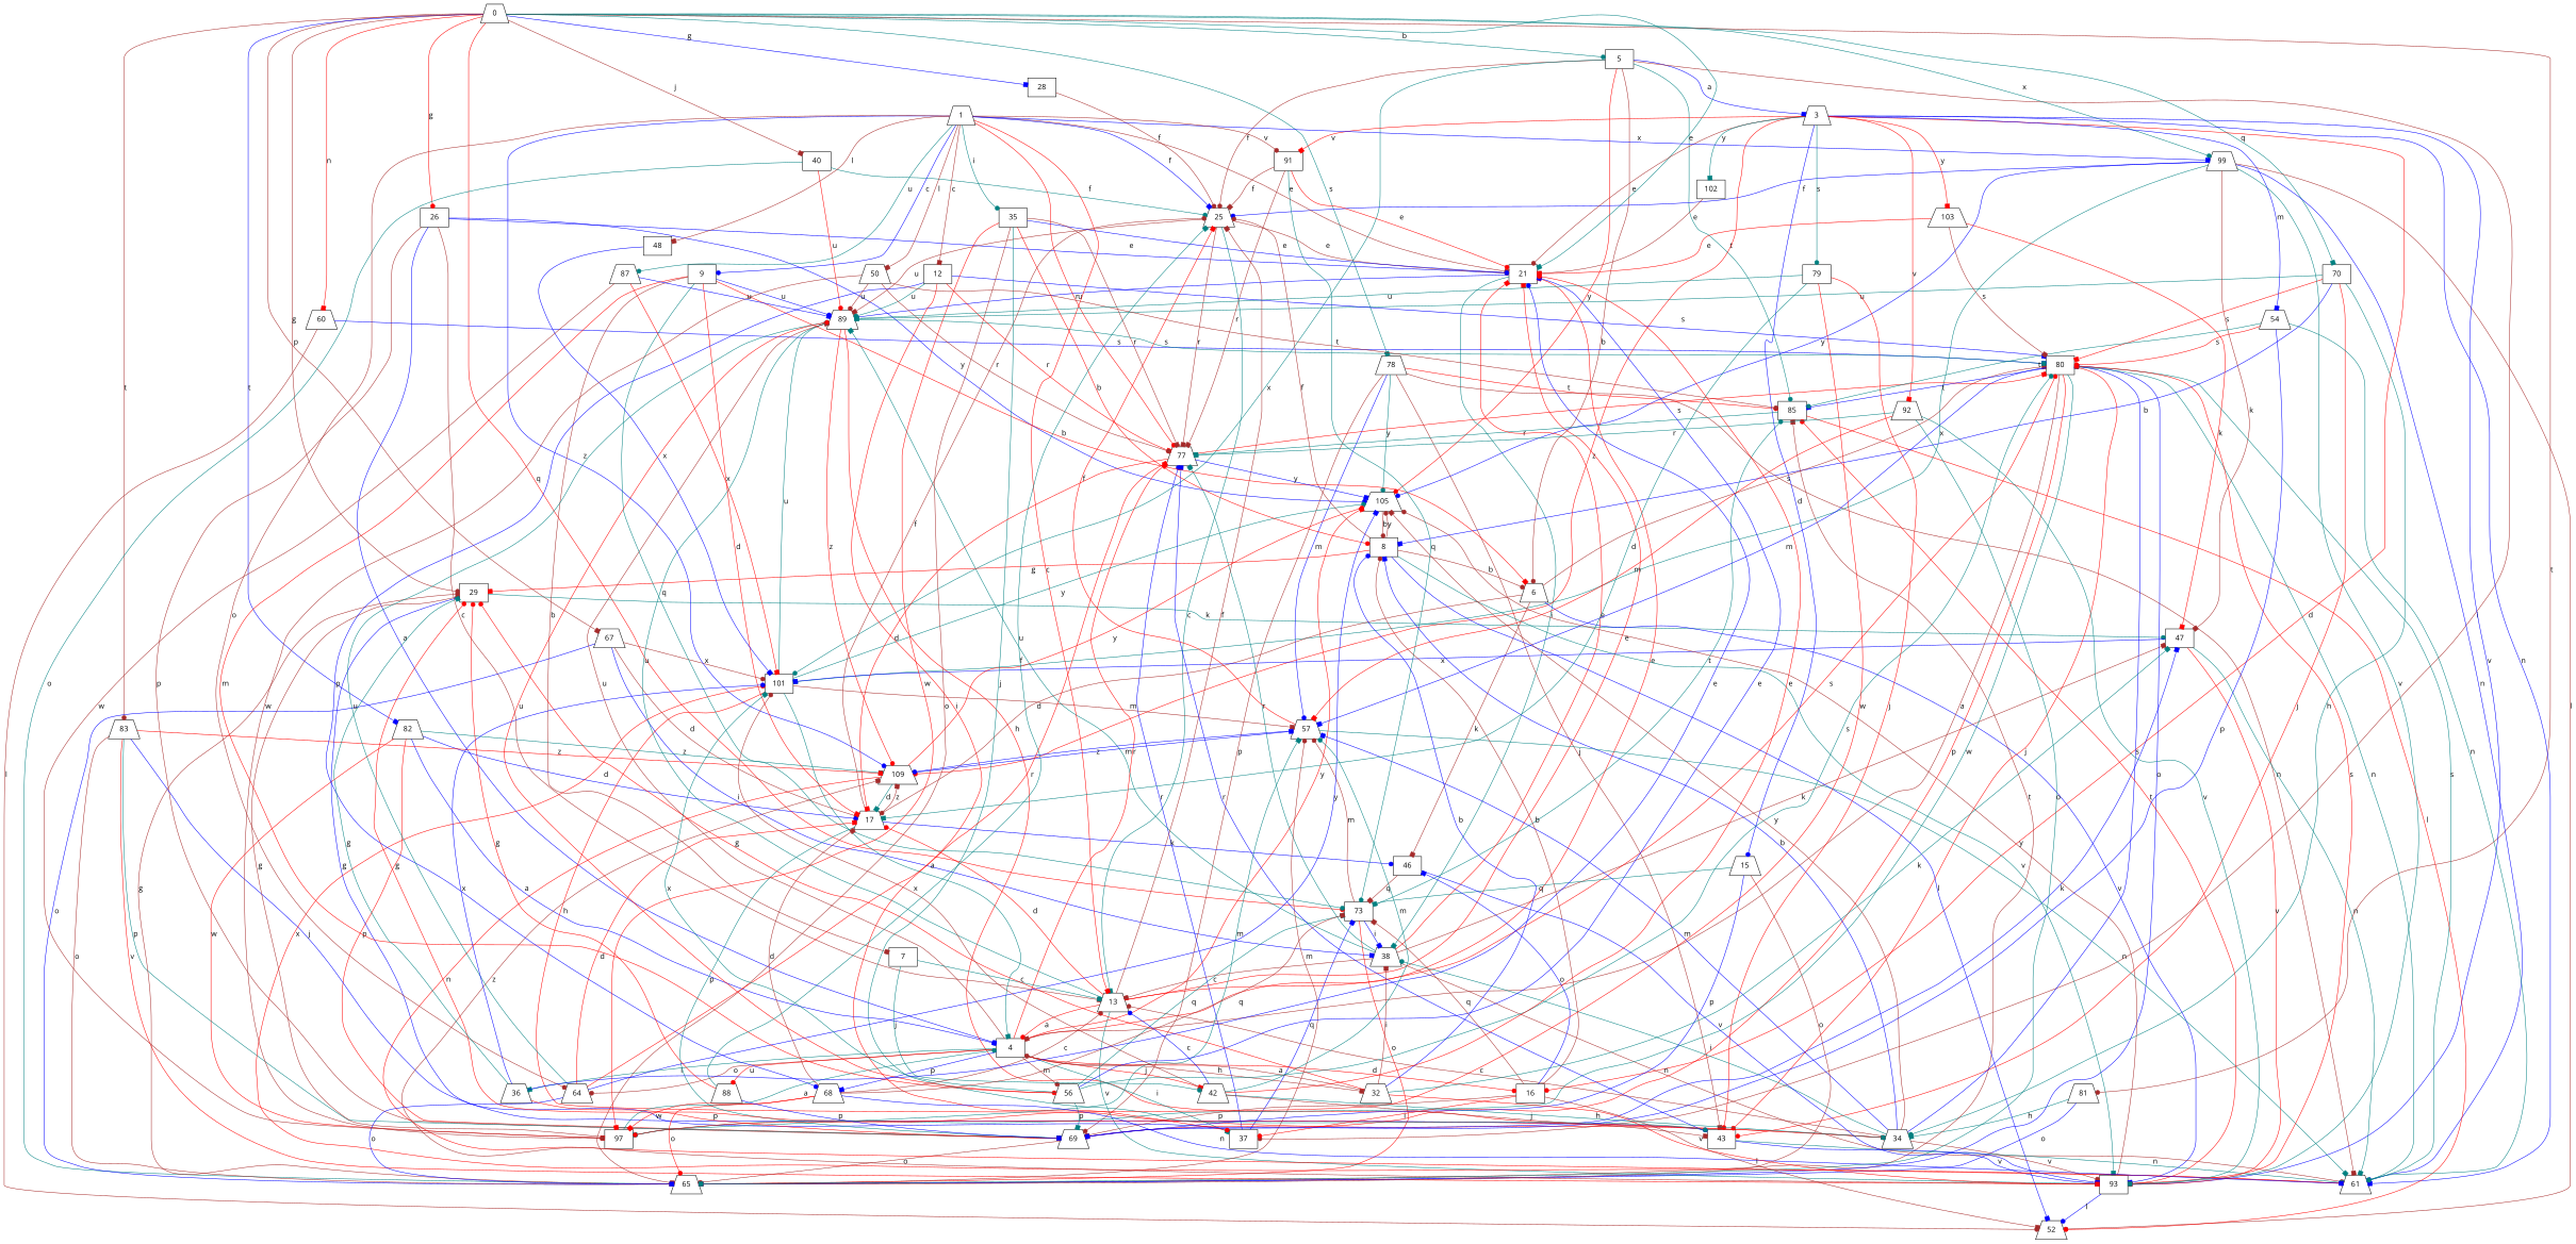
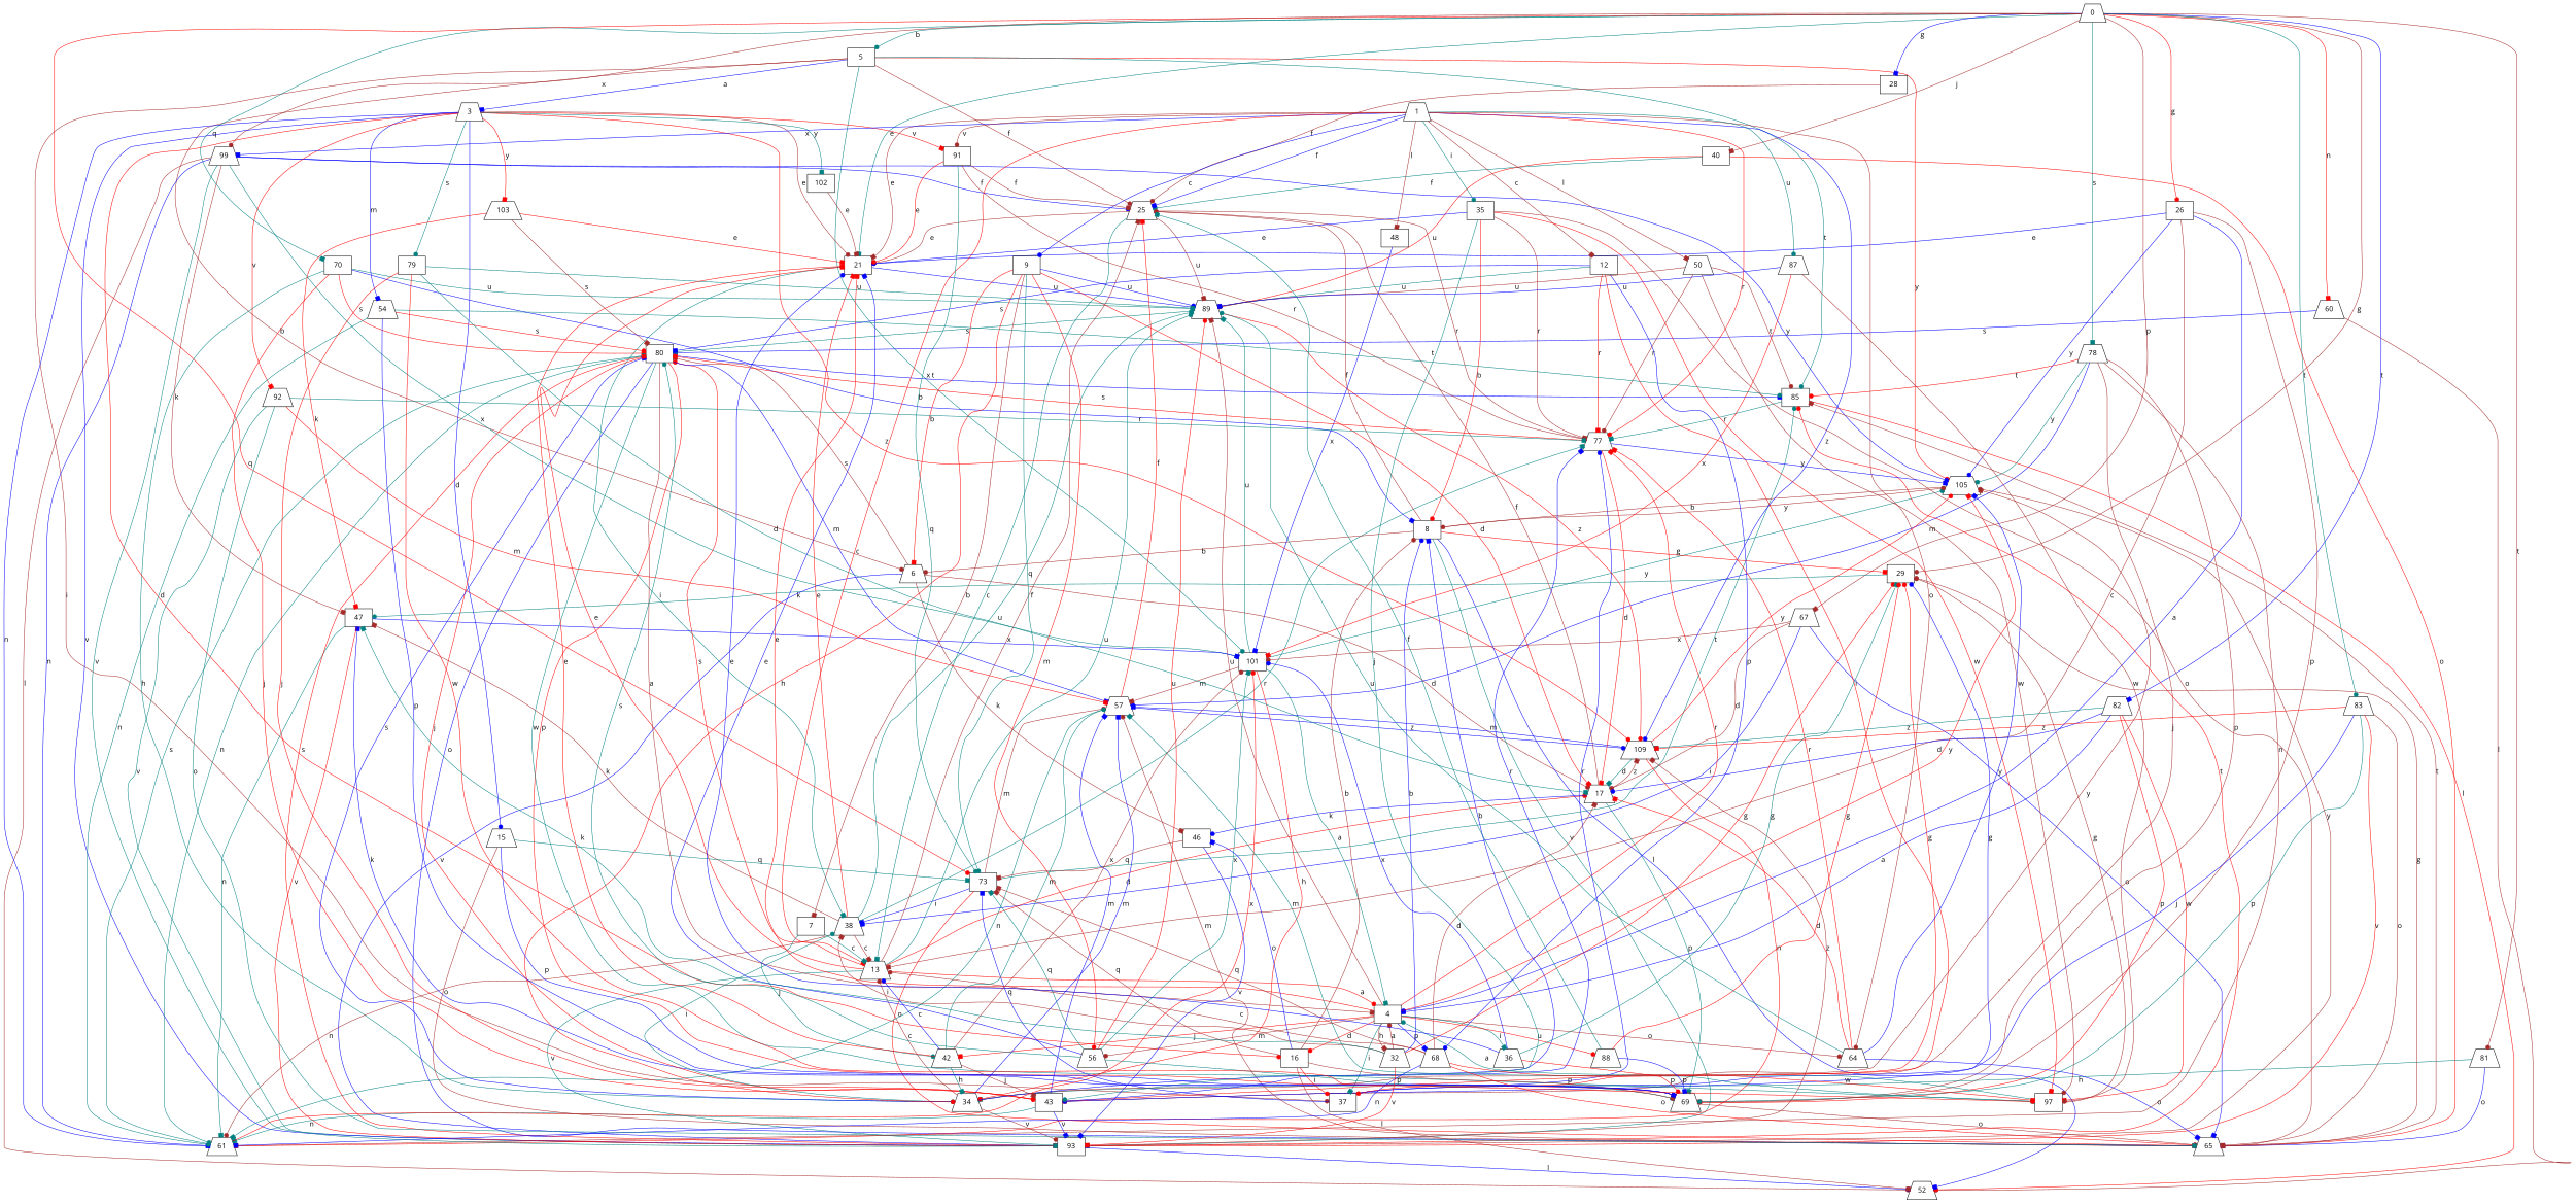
  strict digraph {
    fontname="Open Sans"
    node [fontname="Open Sans" shape=trapezium]
    edge [arrowhead=box color=brown fontname="Open Sans"]
    5 [shape=box]
    0
    21 [shape=box]
    26 [shape=box]
    28 [shape=box]
    29 [shape=box]
    40 [shape=box]
    60
    67
    70 [shape=box]
    73 [shape=box]
    78
    81
    82
    83
    99
    25
    3
    37 [shape=box]
    105
    6
    85 [shape=box]
    101 [shape=box]
    89
    38
    13
    4 [shape=box]
    69
    47 [shape=box]
    65
    80 [shape=box]
    52
    17
    8 [shape=box]
    34
    43 [shape=box]
    57
    61
    109
    97 [shape=box]
    93 [shape=box]
    1
    9 [shape=box]
    12 [shape=box]
    35 [shape=box]
    48 [shape=box]
    50
    64
    77
    87
    91 [shape=box]
    56
    7 [shape=box]
    68
    15
    16 [shape=box]
    54
    79 [shape=box]
    92
    102 [shape=box]
    103
    46 [shape=box]
    32
    36
    42
    88
    5 -> 25 [arrowhead=dot label=f]
    5 -> 3 [color=blue label=a]
    5 -> 37 [arrowhead=dot label=i]
    5 -> 105 [arrowhead=dot color=red label=y]
    5 -> 6 [arrowhead=dot label=b]
    5 -> 85 [arrowhead=dot color=teal label=t]
    5 -> 101 [arrowhead=dot color=teal label=x]
    0 -> 5 [arrowhead=dot color=teal label=b]
    0 -> 21 [color=teal label=e]
    0 -> 26 [arrowhead=dot color=red label=g]
    0 -> 28 [color=blue label=g]
    0 -> 29 [arrowhead=dot label=g]
    0 -> 40 [label=j]
    0 -> 60 [color=red label=n]
    0 -> 67 [label=p]
    0 -> 70 [color=teal label=q]
    0 -> 73 [arrowhead=dot color=red label=q]
    0 -> 78 [color=teal label=s]
    0 -> 81 [arrowhead=dot label=t]
    0 -> 82 [color=blue label=t]
-   0 -> 83 [arrowhead=dot label=t]
-   0 -> 99 [arrowhead=dot color=teal label=x]
+   0 -> 83 [arrowhead=dot color=teal label=t]
+   0 -> 99 [arrowhead=dot label=x]
    21 -> 89 [arrowhead=dot color=blue label=u]
    21 -> 38 [color=teal label=i]
    26 -> 21 [arrowhead=dot color=blue label=e]
    26 -> 105 [arrowhead=dot color=blue label=y]
    26 -> 13 [label=c]
    26 -> 4 [arrowhead=dot color=blue label=a]
    26 -> 69 [label=p]
    28 -> 25 [arrowhead=dot label=f]
    29 -> 47 [arrowhead=dot color=teal label=k]
    40 -> 25 [arrowhead=dot color=teal label=f]
    40 -> 89 [arrowhead=dot color=red label=u]
-   40 -> 65 [color=teal label=o]
+   40 -> 65 [color=red label=o]
    60 -> 80 [color=blue label=s]
    60 -> 52 [arrowhead=dot label=l]
    67 -> 101 [arrowhead=dot label=x]
    67 -> 38 [color=blue label=i]
    67 -> 65 [color=blue label=o]
    67 -> 17 [arrowhead=dot label=d]
    70 -> 89 [color=teal label=u]
    70 -> 80 [color=red label=s]
    70 -> 8 [color=blue label=b]
    70 -> 34 [arrowhead=dot color=teal label=h]
    70 -> 43 [arrowhead=dot color=red label=j]
    73 -> 85 [arrowhead=dot color=teal label=t]
    73 -> 38 [color=blue label=i]
    73 -> 65 [color=red label=o]
    73 -> 57 [arrowhead=dot label=m]
    78 -> 105 [arrowhead=dot color=teal label=y]
    78 -> 85 [arrowhead=dot color=red label=t]
    78 -> 69 [arrowhead=dot label=p]
    78 -> 43 [label=j]
    78 -> 57 [arrowhead=dot color=blue label=m]
    78 -> 61 [label=n]
    81 -> 65 [color=blue label=o]
    81 -> 34 [color=teal label=h]
    82 -> 4 [color=blue label=a]
    82 -> 69 [arrowhead=dot color=red label=p]
    82 -> 17 [arrowhead=dot color=blue label=d]
    82 -> 109 [color=teal label=z]
    82 -> 97 [color=red label=w]
    83 -> 69 [arrowhead=dot color=teal label=p]
    83 -> 65 [label=o]
    83 -> 43 [arrowhead=dot color=blue label=j]
    83 -> 109 [color=red label=z]
    83 -> 93 [color=red label=v]
    99 -> 25 [arrowhead=dot color=blue label=f]
    99 -> 105 [arrowhead=dot color=blue label=y]
    99 -> 101 [color=teal label=x]
    99 -> 47 [label=k]
    99 -> 52 [arrowhead=dot label=l]
    99 -> 61 [color=blue label=n]
    99 -> 93 [arrowhead=dot color=teal label=v]
    25 -> 21 [arrowhead=dot label=e]
    25 -> 89 [label=u]
    25 -> 13 [color=teal label=c]
    25 -> 77 [label=r]
    3 -> 21 [arrowhead=dot label=e]
    3 -> 61 [color=blue label=n]
    3 -> 109 [arrowhead=dot color=red label=z]
    3 -> 93 [arrowhead=dot color=blue label=v]
    3 -> 91 [color=red label=v]
    3 -> 15 [arrowhead=dot color=blue label=d]
    3 -> 16 [arrowhead=dot color=red label=d]
    3 -> 54 [color=blue label=m]
    3 -> 79 [arrowhead=dot color=teal label=s]
    3 -> 92 [color=red label=v]
    3 -> 102 [color=teal label=y]
    3 -> 103 [color=red label=y]
    37 -> 29 [arrowhead=dot color=blue label=g]
    37 -> 73 [color=blue label=q]
    37 -> 77 [arrowhead=dot color=blue label=r]
    105 -> 8 [arrowhead=dot label=b]
    6 -> 80 [label=s]
    6 -> 17 [arrowhead=dot label=d]
    6 -> 93 [color=blue label=v]
    6 -> 46 [label=k]
    85 -> 52 [arrowhead=dot color=red label=l]
    85 -> 77 [color=teal label=r]
    101 -> 105 [arrowhead=dot color=teal label=y]
    101 -> 89 [color=teal label=u]
    101 -> 4 [color=teal label=a]
    101 -> 34 [arrowhead=dot color=red label=h]
    101 -> 57 [label=m]
    89 -> 80 [color=teal label=s]
-   89 -> 34 [arrowhead=dot color=red label=h]
+   9 -> 34 [arrowhead=dot color=red label=h]
    89 -> 109 [arrowhead=dot color=red label=z]
    38 -> 21 [color=red label=e]
    38 -> 89 [color=teal label=u]
    38 -> 13 [label=c]
    38 -> 47 [label=k]
    38 -> 61 [arrowhead=dot label=n]
    38 -> 77 [color=teal label=r]
    13 -> 21 [color=red label=e]
    13 -> 25 [label=f]
    13 -> 89 [arrowhead=dot color=teal label=u]
    13 -> 4 [arrowhead=dot color=red label=a]
    13 -> 80 [arrowhead=dot color=red label=s]
    13 -> 17 [arrowhead=dot color=red label=d]
    13 -> 93 [arrowhead=dot color=teal label=v]
    4 -> 21 [color=red label=e]
    4 -> 37 [color=teal label=i]
    4 -> 105 [color=red label=y]
    4 -> 89 [label=u]
    4 -> 64 [arrowhead=dot label=o]
    4 -> 77 [color=red label=r]
    4 -> 56 [arrowhead=dot label=m]
    4 -> 68 [color=blue label=p]
    4 -> 16 [arrowhead=dot color=red label=d]
    4 -> 32 [label=h]
    4 -> 36 [color=teal label=i]
    4 -> 42 [color=red label=j]
    4 -> 88 [arrowhead=dot color=red label=u]
    69 -> 47 [color=blue label=k]
    69 -> 65 [arrowhead=dot label=o]
    47 -> 101 [color=blue label=x]
    47 -> 61 [color=teal label=n]
    47 -> 93 [color=red label=v]
    65 -> 29 [arrowhead=dot label=g]
    65 -> 85 [label=t]
    65 -> 57 [arrowhead=dot label=m]
    80 -> 85 [color=blue label=t]
    80 -> 4 [label=a]
    80 -> 69 [color=red label=p]
    80 -> 65 [arrowhead=dot color=blue label=o]
    80 -> 43 [arrowhead=dot color=red label=j]
    80 -> 57 [color=blue label=m]
    80 -> 61 [arrowhead=dot color=teal label=n]
    80 -> 97 [color=teal label=w]
    17 -> 25 [arrowhead=dot label=f]
    17 -> 69 [color=teal label=p]
    17 -> 109 [label=z]
    17 -> 46 [arrowhead=dot color=blue label=k]
    8 -> 29 [color=red label=g]
    8 -> 25 [arrowhead=dot label=f]
    8 -> 105 [arrowhead=dot label=y]
    8 -> 6 [arrowhead=dot label=b]
    8 -> 52 [color=blue label=l]
    8 -> 93 [color=teal label=v]
    34 -> 105 [label=y]
    34 -> 38 [arrowhead=dot color=teal label=i]
    34 -> 13 [arrowhead=dot label=c]
    34 -> 80 [color=blue label=s]
    34 -> 8 [color=blue label=b]
    34 -> 57 [color=blue label=m]
    34 -> 93 [arrowhead=dot label=v]
    43 -> 29 [arrowhead=dot color=red label=g]
+   43 -> 57 [color=blue label=m]
    43 -> 61 [color=teal label=n]
    43 -> 93 [color=blue label=v]
    43 -> 77 [color=blue label=r]
    57 -> 25 [color=red label=f]
    57 -> 61 [color=teal label=n]
    57 -> 109 [arrowhead=dot color=blue label=z]
    61 -> 101 [arrowhead=dot color=red label=x]
    61 -> 80 [color=teal label=s]
    109 -> 105 [arrowhead=dot color=red label=y]
    109 -> 17 [color=teal label=d]
    109 -> 57 [color=blue label=m]
    109 -> 61 [arrowhead=dot color=red label=n]
    97 -> 29 [arrowhead=dot label=g]
    97 -> 4 [arrowhead=dot color=teal label=a]
    97 -> 57 [color=teal label=m]
    93 -> 105 [arrowhead=dot label=y]
    93 -> 85 [arrowhead=dot color=red label=t]
    93 -> 80 [color=red label=s]
    93 -> 52 [arrowhead=dot color=blue label=l]
    93 -> 109 [label=z]
    1 -> 21 [label=e]
    1 -> 99 [color=blue label=x]
    1 -> 25 [color=blue label=f]
    1 -> 13 [color=red label=c]
    1 -> 109 [arrowhead=dot color=blue label=z]
    1 -> 9 [arrowhead=dot color=blue label=c]
    1 -> 12 [label=c]
    1 -> 35 [arrowhead=dot color=teal label=i]
    1 -> 48 [label=l]
    1 -> 50 [label=l]
    1 -> 64 [arrowhead=dot label=o]
    1 -> 77 [arrowhead=dot color=red label=r]
    1 -> 87 [arrowhead=dot color=teal label=u]
    1 -> 91 [arrowhead=dot label=v]
    9 -> 73 [arrowhead=dot color=teal label=q]
    9 -> 6 [color=red label=b]
    9 -> 89 [arrowhead=dot color=blue label=u]
    9 -> 17 [color=red label=d]
    9 -> 56 [arrowhead=dot color=red label=m]
    9 -> 7 [label=b]
    12 -> 37 [arrowhead=dot color=red label=i]
    12 -> 89 [arrowhead=dot color=teal label=u]
    12 -> 80 [color=blue label=s]
    12 -> 77 [color=red label=r]
    12 -> 68 [arrowhead=dot color=blue label=p]
    35 -> 21 [arrowhead=dot color=blue label=e]
    35 -> 65 [label=o]
    35 -> 8 [arrowhead=dot color=red label=b]
    35 -> 43 [arrowhead=dot color=teal label=j]
    35 -> 97 [color=red label=w]
    35 -> 77 [label=r]
    48 -> 101 [color=blue label=x]
    50 -> 85 [arrowhead=dot label=t]
    50 -> 89 [arrowhead=dot label=u]
    50 -> 97 [arrowhead=dot label=w]
    50 -> 77 [arrowhead=dot label=r]
    64 -> 105 [color=blue label=y]
    64 -> 89 [arrowhead=dot color=teal label=u]
    64 -> 65 [color=blue label=o]
    64 -> 17 [color=red label=d]
    64 -> 77 [color=red label=r]
    77 -> 105 [color=blue label=y]
    77 -> 80 [color=red label=s]
    77 -> 17 [color=red label=d]
    87 -> 101 [color=red label=x]
    87 -> 89 [color=blue label=u]
    87 -> 97 [arrowhead=dot label=w]
    91 -> 21 [arrowhead=dot color=red label=e]
    91 -> 73 [arrowhead=dot color=teal label=q]
    91 -> 25 [label=f]
    91 -> 77 [label=r]
    56 -> 21 [color=blue label=e]
    56 -> 73 [color=teal label=q]
    56 -> 101 [color=teal label=x]
    56 -> 89 [arrowhead=dot color=red label=u]
    56 -> 69 [color=teal label=p]
    56 -> 80 [arrowhead=dot color=teal label=s]
    7 -> 13 [color=teal label=c]
    7 -> 42 [arrowhead=dot color=teal label=j]
    68 -> 73 [label=q]
    68 -> 13 [arrowhead=dot label=c]
    68 -> 65 [arrowhead=dot color=red label=o]
    68 -> 17 [label=d]
    68 -> 61 [color=blue label=n]
    68 -> 97 [color=red label=w]
    15 -> 73 [color=teal label=q]
    15 -> 69 [arrowhead=dot color=blue label=p]
    15 -> 65 [label=o]
    16 -> 73 [label=q]
    16 -> 37 [arrowhead=dot color=red label=i]
    16 -> 69 [arrowhead=dot label=p]
    16 -> 52 [label=l]
    16 -> 8 [arrowhead=dot label=b]
    16 -> 46 [color=blue label=o]
    54 -> 85 [arrowhead=dot color=teal label=t]
    54 -> 69 [color=blue label=p]
    54 -> 80 [arrowhead=dot color=red label=s]
    54 -> 61 [arrowhead=dot color=teal label=n]
    79 -> 89 [color=teal label=u]
    79 -> 17 [color=teal label=d]
    79 -> 43 [arrowhead=dot color=red label=j]
    79 -> 97 [arrowhead=dot color=red label=w]
    92 -> 65 [color=teal label=o]
    92 -> 57 [color=red label=m]
    92 -> 93 [color=teal label=v]
    92 -> 77 [color=teal label=r]
    102 -> 21 [label=e]
    103 -> 21 [color=red label=e]
    103 -> 47 [color=red label=k]
    103 -> 80 [label=s]
    46 -> 73 [label=q]
    46 -> 93 [color=blue label=v]
    32 -> 29 [arrowhead=dot color=red label=g]
    32 -> 38 [label=i]
    32 -> 4 [arrowhead=dot label=a]
    32 -> 47 [color=teal label=k]
    32 -> 8 [arrowhead=dot color=blue label=b]
    32 -> 93 [color=red label=v]
    36 -> 21 [arrowhead=dot color=blue label=e]
    36 -> 29 [color=teal label=g]
    36 -> 101 [arrowhead=dot color=blue label=x]
    36 -> 69 [arrowhead=dot color=red label=p]
    42 -> 21 [arrowhead=dot color=red label=e]
    42 -> 101 [arrowhead=dot label=x]
    42 -> 13 [arrowhead=dot color=blue label=c]
    42 -> 34 [color=teal label=h]
    42 -> 43 [label=j]
    42 -> 57 [arrowhead=dot color=teal label=m]
    88 -> 29 [arrowhead=dot color=red label=g]
    88 -> 25 [color=teal label=f]
    88 -> 69 [color=blue label=p]
  }
